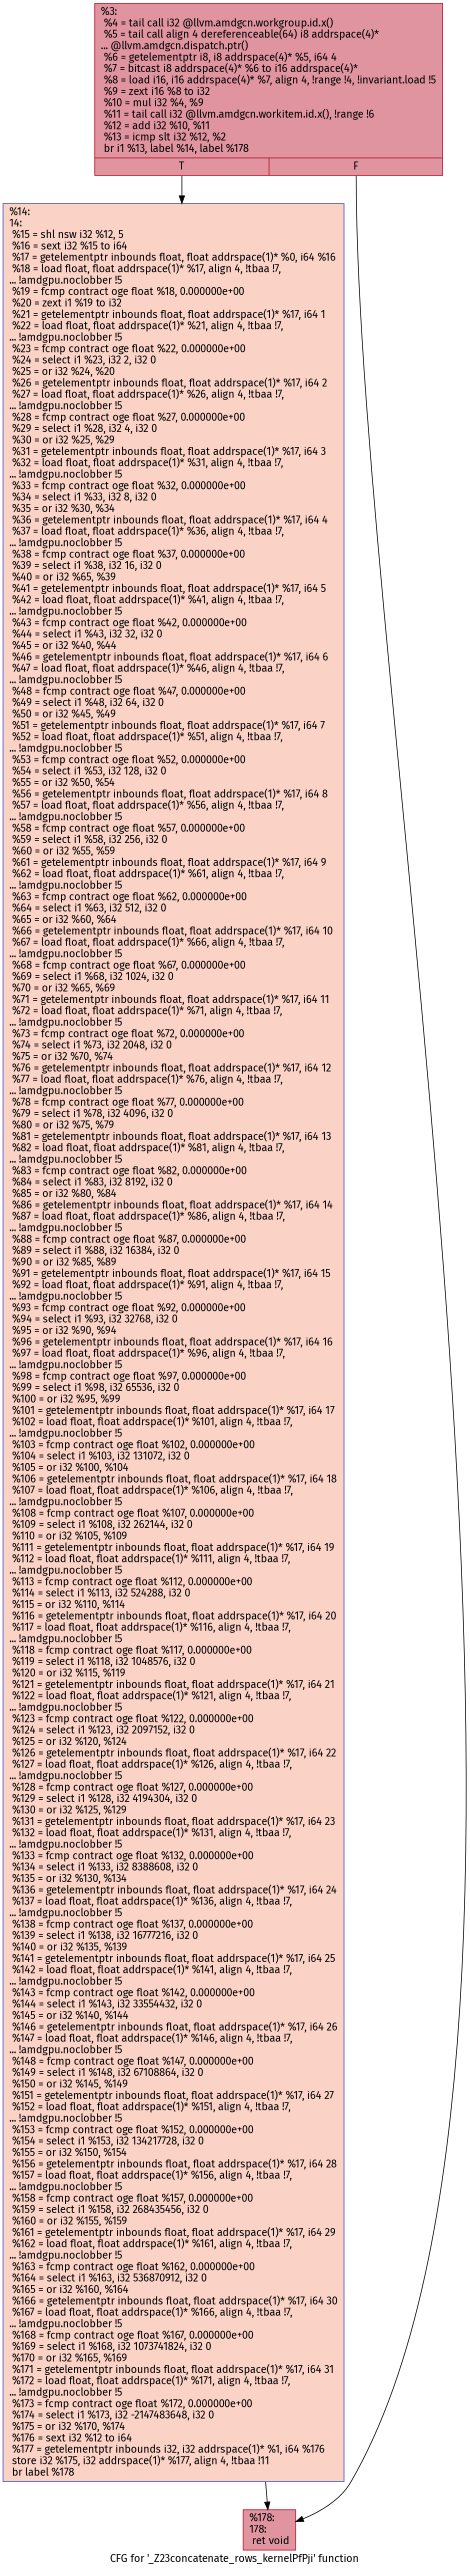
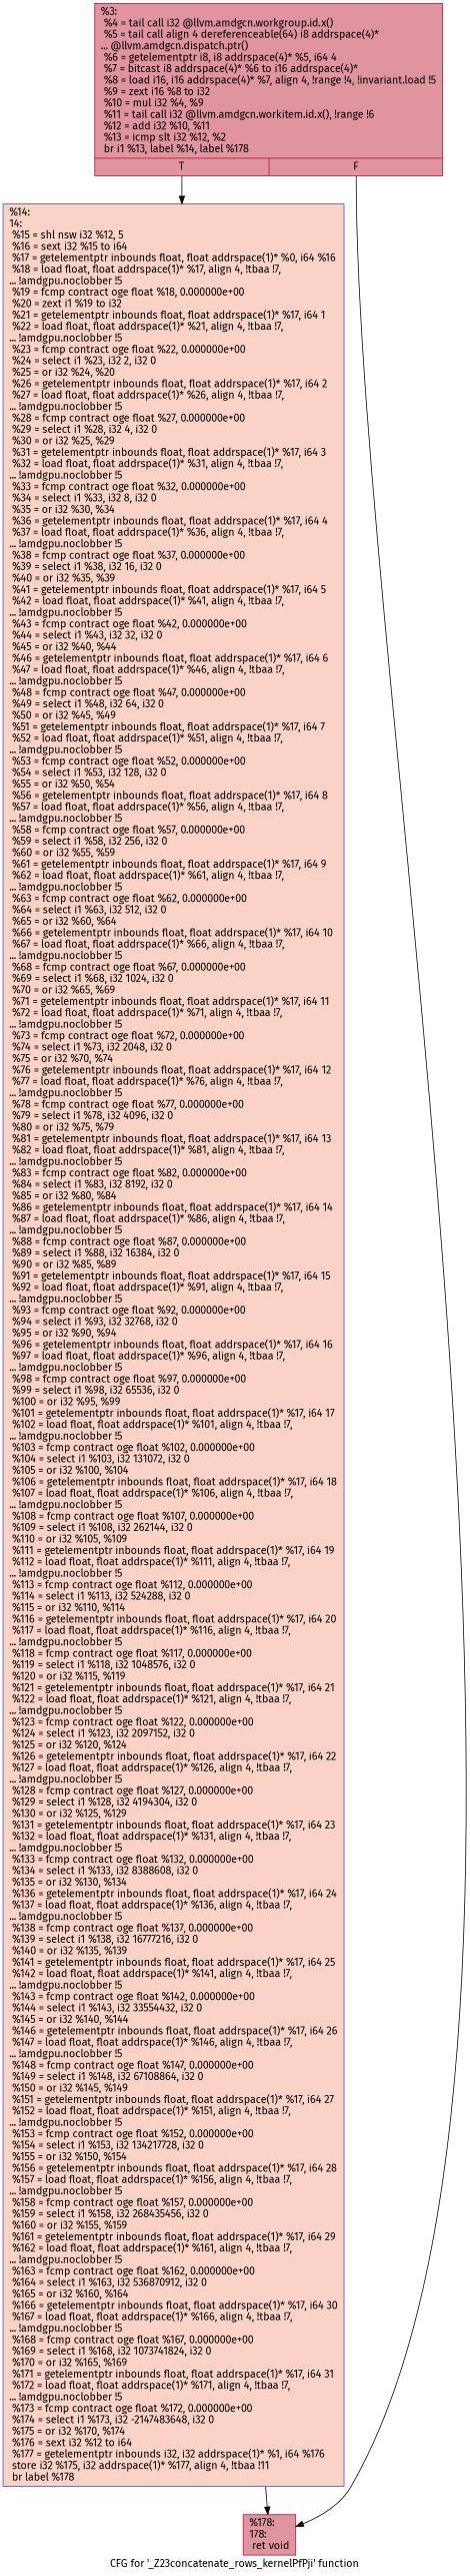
  digraph {
    label="CFG for '_Z23concatenate_rows_kernelPfPji' function"
    fontname="Fira Sans"
    node [color="#b70d28ff" fillcolor="#b70d2870" shape=record style=filled fontname="Fira Sans"]
    edge [fontname="Fira Sans"]
    n1 [label="{%3:\l  %4 = tail call i32 @llvm.amdgcn.workgroup.id.x()\l  %5 = tail call align 4 dereferenceable(64) i8 addrspace(4)*\l... @llvm.amdgcn.dispatch.ptr()\l  %6 = getelementptr i8, i8 addrspace(4)* %5, i64 4\l  %7 = bitcast i8 addrspace(4)* %6 to i16 addrspace(4)*\l  %8 = load i16, i16 addrspace(4)* %7, align 4, !range !4, !invariant.load !5\l  %9 = zext i16 %8 to i32\l  %10 = mul i32 %4, %9\l  %11 = tail call i32 @llvm.amdgcn.workitem.id.x(), !range !6\l  %12 = add i32 %10, %11\l  %13 = icmp slt i32 %12, %2\l  br i1 %13, label %14, label %178\l|{<s0>T|<s1>F}}"]
-   n2 [color="#3d50c3ff" fillcolor="#f59c7d70" label="{%14:\l14:                                               \l  %15 = shl nsw i32 %12, 5\l  %16 = sext i32 %15 to i64\l  %17 = getelementptr inbounds float, float addrspace(1)* %0, i64 %16\l  %18 = load float, float addrspace(1)* %17, align 4, !tbaa !7,\l... !amdgpu.noclobber !5\l  %19 = fcmp contract oge float %18, 0.000000e+00\l  %20 = zext i1 %19 to i32\l  %21 = getelementptr inbounds float, float addrspace(1)* %17, i64 1\l  %22 = load float, float addrspace(1)* %21, align 4, !tbaa !7,\l... !amdgpu.noclobber !5\l  %23 = fcmp contract oge float %22, 0.000000e+00\l  %24 = select i1 %23, i32 2, i32 0\l  %25 = or i32 %24, %20\l  %26 = getelementptr inbounds float, float addrspace(1)* %17, i64 2\l  %27 = load float, float addrspace(1)* %26, align 4, !tbaa !7,\l... !amdgpu.noclobber !5\l  %28 = fcmp contract oge float %27, 0.000000e+00\l  %29 = select i1 %28, i32 4, i32 0\l  %30 = or i32 %25, %29\l  %31 = getelementptr inbounds float, float addrspace(1)* %17, i64 3\l  %32 = load float, float addrspace(1)* %31, align 4, !tbaa !7,\l... !amdgpu.noclobber !5\l  %33 = fcmp contract oge float %32, 0.000000e+00\l  %34 = select i1 %33, i32 8, i32 0\l  %35 = or i32 %30, %34\l  %36 = getelementptr inbounds float, float addrspace(1)* %17, i64 4\l  %37 = load float, float addrspace(1)* %36, align 4, !tbaa !7,\l... !amdgpu.noclobber !5\l  %38 = fcmp contract oge float %37, 0.000000e+00\l  %39 = select i1 %38, i32 16, i32 0\l  %40 = or i32 %65, %39\l  %41 = getelementptr inbounds float, float addrspace(1)* %17, i64 5\l  %42 = load float, float addrspace(1)* %41, align 4, !tbaa !7,\l... !amdgpu.noclobber !5\l  %43 = fcmp contract oge float %42, 0.000000e+00\l  %44 = select i1 %43, i32 32, i32 0\l  %45 = or i32 %40, %44\l  %46 = getelementptr inbounds float, float addrspace(1)* %17, i64 6\l  %47 = load float, float addrspace(1)* %46, align 4, !tbaa !7,\l... !amdgpu.noclobber !5\l  %48 = fcmp contract oge float %47, 0.000000e+00\l  %49 = select i1 %48, i32 64, i32 0\l  %50 = or i32 %45, %49\l  %51 = getelementptr inbounds float, float addrspace(1)* %17, i64 7\l  %52 = load float, float addrspace(1)* %51, align 4, !tbaa !7,\l... !amdgpu.noclobber !5\l  %53 = fcmp contract oge float %52, 0.000000e+00\l  %54 = select i1 %53, i32 128, i32 0\l  %55 = or i32 %50, %54\l  %56 = getelementptr inbounds float, float addrspace(1)* %17, i64 8\l  %57 = load float, float addrspace(1)* %56, align 4, !tbaa !7,\l... !amdgpu.noclobber !5\l  %58 = fcmp contract oge float %57, 0.000000e+00\l  %59 = select i1 %58, i32 256, i32 0\l  %60 = or i32 %55, %59\l  %61 = getelementptr inbounds float, float addrspace(1)* %17, i64 9\l  %62 = load float, float addrspace(1)* %61, align 4, !tbaa !7,\l... !amdgpu.noclobber !5\l  %63 = fcmp contract oge float %62, 0.000000e+00\l  %64 = select i1 %63, i32 512, i32 0\l  %65 = or i32 %60, %64\l  %66 = getelementptr inbounds float, float addrspace(1)* %17, i64 10\l  %67 = load float, float addrspace(1)* %66, align 4, !tbaa !7,\l... !amdgpu.noclobber !5\l  %68 = fcmp contract oge float %67, 0.000000e+00\l  %69 = select i1 %68, i32 1024, i32 0\l  %70 = or i32 %65, %69\l  %71 = getelementptr inbounds float, float addrspace(1)* %17, i64 11\l  %72 = load float, float addrspace(1)* %71, align 4, !tbaa !7,\l... !amdgpu.noclobber !5\l  %73 = fcmp contract oge float %72, 0.000000e+00\l  %74 = select i1 %73, i32 2048, i32 0\l  %75 = or i32 %70, %74\l  %76 = getelementptr inbounds float, float addrspace(1)* %17, i64 12\l  %77 = load float, float addrspace(1)* %76, align 4, !tbaa !7,\l... !amdgpu.noclobber !5\l  %78 = fcmp contract oge float %77, 0.000000e+00\l  %79 = select i1 %78, i32 4096, i32 0\l  %80 = or i32 %75, %79\l  %81 = getelementptr inbounds float, float addrspace(1)* %17, i64 13\l  %82 = load float, float addrspace(1)* %81, align 4, !tbaa !7,\l... !amdgpu.noclobber !5\l  %83 = fcmp contract oge float %82, 0.000000e+00\l  %84 = select i1 %83, i32 8192, i32 0\l  %85 = or i32 %80, %84\l  %86 = getelementptr inbounds float, float addrspace(1)* %17, i64 14\l  %87 = load float, float addrspace(1)* %86, align 4, !tbaa !7,\l... !amdgpu.noclobber !5\l  %88 = fcmp contract oge float %87, 0.000000e+00\l  %89 = select i1 %88, i32 16384, i32 0\l  %90 = or i32 %85, %89\l  %91 = getelementptr inbounds float, float addrspace(1)* %17, i64 15\l  %92 = load float, float addrspace(1)* %91, align 4, !tbaa !7,\l... !amdgpu.noclobber !5\l  %93 = fcmp contract oge float %92, 0.000000e+00\l  %94 = select i1 %93, i32 32768, i32 0\l  %95 = or i32 %90, %94\l  %96 = getelementptr inbounds float, float addrspace(1)* %17, i64 16\l  %97 = load float, float addrspace(1)* %96, align 4, !tbaa !7,\l... !amdgpu.noclobber !5\l  %98 = fcmp contract oge float %97, 0.000000e+00\l  %99 = select i1 %98, i32 65536, i32 0\l  %100 = or i32 %95, %99\l  %101 = getelementptr inbounds float, float addrspace(1)* %17, i64 17\l  %102 = load float, float addrspace(1)* %101, align 4, !tbaa !7,\l... !amdgpu.noclobber !5\l  %103 = fcmp contract oge float %102, 0.000000e+00\l  %104 = select i1 %103, i32 131072, i32 0\l  %105 = or i32 %100, %104\l  %106 = getelementptr inbounds float, float addrspace(1)* %17, i64 18\l  %107 = load float, float addrspace(1)* %106, align 4, !tbaa !7,\l... !amdgpu.noclobber !5\l  %108 = fcmp contract oge float %107, 0.000000e+00\l  %109 = select i1 %108, i32 262144, i32 0\l  %110 = or i32 %105, %109\l  %111 = getelementptr inbounds float, float addrspace(1)* %17, i64 19\l  %112 = load float, float addrspace(1)* %111, align 4, !tbaa !7,\l... !amdgpu.noclobber !5\l  %113 = fcmp contract oge float %112, 0.000000e+00\l  %114 = select i1 %113, i32 524288, i32 0\l  %115 = or i32 %110, %114\l  %116 = getelementptr inbounds float, float addrspace(1)* %17, i64 20\l  %117 = load float, float addrspace(1)* %116, align 4, !tbaa !7,\l... !amdgpu.noclobber !5\l  %118 = fcmp contract oge float %117, 0.000000e+00\l  %119 = select i1 %118, i32 1048576, i32 0\l  %120 = or i32 %115, %119\l  %121 = getelementptr inbounds float, float addrspace(1)* %17, i64 21\l  %122 = load float, float addrspace(1)* %121, align 4, !tbaa !7,\l... !amdgpu.noclobber !5\l  %123 = fcmp contract oge float %122, 0.000000e+00\l  %124 = select i1 %123, i32 2097152, i32 0\l  %125 = or i32 %120, %124\l  %126 = getelementptr inbounds float, float addrspace(1)* %17, i64 22\l  %127 = load float, float addrspace(1)* %126, align 4, !tbaa !7,\l... !amdgpu.noclobber !5\l  %128 = fcmp contract oge float %127, 0.000000e+00\l  %129 = select i1 %128, i32 4194304, i32 0\l  %130 = or i32 %125, %129\l  %131 = getelementptr inbounds float, float addrspace(1)* %17, i64 23\l  %132 = load float, float addrspace(1)* %131, align 4, !tbaa !7,\l... !amdgpu.noclobber !5\l  %133 = fcmp contract oge float %132, 0.000000e+00\l  %134 = select i1 %133, i32 8388608, i32 0\l  %135 = or i32 %130, %134\l  %136 = getelementptr inbounds float, float addrspace(1)* %17, i64 24\l  %137 = load float, float addrspace(1)* %136, align 4, !tbaa !7,\l... !amdgpu.noclobber !5\l  %138 = fcmp contract oge float %137, 0.000000e+00\l  %139 = select i1 %138, i32 16777216, i32 0\l  %140 = or i32 %135, %139\l  %141 = getelementptr inbounds float, float addrspace(1)* %17, i64 25\l  %142 = load float, float addrspace(1)* %141, align 4, !tbaa !7,\l... !amdgpu.noclobber !5\l  %143 = fcmp contract oge float %142, 0.000000e+00\l  %144 = select i1 %143, i32 33554432, i32 0\l  %145 = or i32 %140, %144\l  %146 = getelementptr inbounds float, float addrspace(1)* %17, i64 26\l  %147 = load float, float addrspace(1)* %146, align 4, !tbaa !7,\l... !amdgpu.noclobber !5\l  %148 = fcmp contract oge float %147, 0.000000e+00\l  %149 = select i1 %148, i32 67108864, i32 0\l  %150 = or i32 %145, %149\l  %151 = getelementptr inbounds float, float addrspace(1)* %17, i64 27\l  %152 = load float, float addrspace(1)* %151, align 4, !tbaa !7,\l... !amdgpu.noclobber !5\l  %153 = fcmp contract oge float %152, 0.000000e+00\l  %154 = select i1 %153, i32 134217728, i32 0\l  %155 = or i32 %150, %154\l  %156 = getelementptr inbounds float, float addrspace(1)* %17, i64 28\l  %157 = load float, float addrspace(1)* %156, align 4, !tbaa !7,\l... !amdgpu.noclobber !5\l  %158 = fcmp contract oge float %157, 0.000000e+00\l  %159 = select i1 %158, i32 268435456, i32 0\l  %160 = or i32 %155, %159\l  %161 = getelementptr inbounds float, float addrspace(1)* %17, i64 29\l  %162 = load float, float addrspace(1)* %161, align 4, !tbaa !7,\l... !amdgpu.noclobber !5\l  %163 = fcmp contract oge float %162, 0.000000e+00\l  %164 = select i1 %163, i32 536870912, i32 0\l  %165 = or i32 %160, %164\l  %166 = getelementptr inbounds float, float addrspace(1)* %17, i64 30\l  %167 = load float, float addrspace(1)* %166, align 4, !tbaa !7,\l... !amdgpu.noclobber !5\l  %168 = fcmp contract oge float %167, 0.000000e+00\l  %169 = select i1 %168, i32 1073741824, i32 0\l  %170 = or i32 %165, %169\l  %171 = getelementptr inbounds float, float addrspace(1)* %17, i64 31\l  %172 = load float, float addrspace(1)* %171, align 4, !tbaa !7,\l... !amdgpu.noclobber !5\l  %173 = fcmp contract oge float %172, 0.000000e+00\l  %174 = select i1 %173, i32 -2147483648, i32 0\l  %175 = or i32 %170, %174\l  %176 = sext i32 %12 to i64\l  %177 = getelementptr inbounds i32, i32 addrspace(1)* %1, i64 %176\l  store i32 %175, i32 addrspace(1)* %177, align 4, !tbaa !11\l  br label %178\l}"]
+   n2 [color="#3d50c3ff" fillcolor="#f59c7d70" label="{%14:\l14:                                               \l  %15 = shl nsw i32 %12, 5\l  %16 = sext i32 %15 to i64\l  %17 = getelementptr inbounds float, float addrspace(1)* %0, i64 %16\l  %18 = load float, float addrspace(1)* %17, align 4, !tbaa !7,\l... !amdgpu.noclobber !5\l  %19 = fcmp contract oge float %18, 0.000000e+00\l  %20 = zext i1 %19 to i32\l  %21 = getelementptr inbounds float, float addrspace(1)* %17, i64 1\l  %22 = load float, float addrspace(1)* %21, align 4, !tbaa !7,\l... !amdgpu.noclobber !5\l  %23 = fcmp contract oge float %22, 0.000000e+00\l  %24 = select i1 %23, i32 2, i32 0\l  %25 = or i32 %24, %20\l  %26 = getelementptr inbounds float, float addrspace(1)* %17, i64 2\l  %27 = load float, float addrspace(1)* %26, align 4, !tbaa !7,\l... !amdgpu.noclobber !5\l  %28 = fcmp contract oge float %27, 0.000000e+00\l  %29 = select i1 %28, i32 4, i32 0\l  %30 = or i32 %25, %29\l  %31 = getelementptr inbounds float, float addrspace(1)* %17, i64 3\l  %32 = load float, float addrspace(1)* %31, align 4, !tbaa !7,\l... !amdgpu.noclobber !5\l  %33 = fcmp contract oge float %32, 0.000000e+00\l  %34 = select i1 %33, i32 8, i32 0\l  %35 = or i32 %30, %34\l  %36 = getelementptr inbounds float, float addrspace(1)* %17, i64 4\l  %37 = load float, float addrspace(1)* %36, align 4, !tbaa !7,\l... !amdgpu.noclobber !5\l  %38 = fcmp contract oge float %37, 0.000000e+00\l  %39 = select i1 %38, i32 16, i32 0\l  %40 = or i32 %35, %39\l  %41 = getelementptr inbounds float, float addrspace(1)* %17, i64 5\l  %42 = load float, float addrspace(1)* %41, align 4, !tbaa !7,\l... !amdgpu.noclobber !5\l  %43 = fcmp contract oge float %42, 0.000000e+00\l  %44 = select i1 %43, i32 32, i32 0\l  %45 = or i32 %40, %44\l  %46 = getelementptr inbounds float, float addrspace(1)* %17, i64 6\l  %47 = load float, float addrspace(1)* %46, align 4, !tbaa !7,\l... !amdgpu.noclobber !5\l  %48 = fcmp contract oge float %47, 0.000000e+00\l  %49 = select i1 %48, i32 64, i32 0\l  %50 = or i32 %45, %49\l  %51 = getelementptr inbounds float, float addrspace(1)* %17, i64 7\l  %52 = load float, float addrspace(1)* %51, align 4, !tbaa !7,\l... !amdgpu.noclobber !5\l  %53 = fcmp contract oge float %52, 0.000000e+00\l  %54 = select i1 %53, i32 128, i32 0\l  %55 = or i32 %50, %54\l  %56 = getelementptr inbounds float, float addrspace(1)* %17, i64 8\l  %57 = load float, float addrspace(1)* %56, align 4, !tbaa !7,\l... !amdgpu.noclobber !5\l  %58 = fcmp contract oge float %57, 0.000000e+00\l  %59 = select i1 %58, i32 256, i32 0\l  %60 = or i32 %55, %59\l  %61 = getelementptr inbounds float, float addrspace(1)* %17, i64 9\l  %62 = load float, float addrspace(1)* %61, align 4, !tbaa !7,\l... !amdgpu.noclobber !5\l  %63 = fcmp contract oge float %62, 0.000000e+00\l  %64 = select i1 %63, i32 512, i32 0\l  %65 = or i32 %60, %64\l  %66 = getelementptr inbounds float, float addrspace(1)* %17, i64 10\l  %67 = load float, float addrspace(1)* %66, align 4, !tbaa !7,\l... !amdgpu.noclobber !5\l  %68 = fcmp contract oge float %67, 0.000000e+00\l  %69 = select i1 %68, i32 1024, i32 0\l  %70 = or i32 %65, %69\l  %71 = getelementptr inbounds float, float addrspace(1)* %17, i64 11\l  %72 = load float, float addrspace(1)* %71, align 4, !tbaa !7,\l... !amdgpu.noclobber !5\l  %73 = fcmp contract oge float %72, 0.000000e+00\l  %74 = select i1 %73, i32 2048, i32 0\l  %75 = or i32 %70, %74\l  %76 = getelementptr inbounds float, float addrspace(1)* %17, i64 12\l  %77 = load float, float addrspace(1)* %76, align 4, !tbaa !7,\l... !amdgpu.noclobber !5\l  %78 = fcmp contract oge float %77, 0.000000e+00\l  %79 = select i1 %78, i32 4096, i32 0\l  %80 = or i32 %75, %79\l  %81 = getelementptr inbounds float, float addrspace(1)* %17, i64 13\l  %82 = load float, float addrspace(1)* %81, align 4, !tbaa !7,\l... !amdgpu.noclobber !5\l  %83 = fcmp contract oge float %82, 0.000000e+00\l  %84 = select i1 %83, i32 8192, i32 0\l  %85 = or i32 %80, %84\l  %86 = getelementptr inbounds float, float addrspace(1)* %17, i64 14\l  %87 = load float, float addrspace(1)* %86, align 4, !tbaa !7,\l... !amdgpu.noclobber !5\l  %88 = fcmp contract oge float %87, 0.000000e+00\l  %89 = select i1 %88, i32 16384, i32 0\l  %90 = or i32 %85, %89\l  %91 = getelementptr inbounds float, float addrspace(1)* %17, i64 15\l  %92 = load float, float addrspace(1)* %91, align 4, !tbaa !7,\l... !amdgpu.noclobber !5\l  %93 = fcmp contract oge float %92, 0.000000e+00\l  %94 = select i1 %93, i32 32768, i32 0\l  %95 = or i32 %90, %94\l  %96 = getelementptr inbounds float, float addrspace(1)* %17, i64 16\l  %97 = load float, float addrspace(1)* %96, align 4, !tbaa !7,\l... !amdgpu.noclobber !5\l  %98 = fcmp contract oge float %97, 0.000000e+00\l  %99 = select i1 %98, i32 65536, i32 0\l  %100 = or i32 %95, %99\l  %101 = getelementptr inbounds float, float addrspace(1)* %17, i64 17\l  %102 = load float, float addrspace(1)* %101, align 4, !tbaa !7,\l... !amdgpu.noclobber !5\l  %103 = fcmp contract oge float %102, 0.000000e+00\l  %104 = select i1 %103, i32 131072, i32 0\l  %105 = or i32 %100, %104\l  %106 = getelementptr inbounds float, float addrspace(1)* %17, i64 18\l  %107 = load float, float addrspace(1)* %106, align 4, !tbaa !7,\l... !amdgpu.noclobber !5\l  %108 = fcmp contract oge float %107, 0.000000e+00\l  %109 = select i1 %108, i32 262144, i32 0\l  %110 = or i32 %105, %109\l  %111 = getelementptr inbounds float, float addrspace(1)* %17, i64 19\l  %112 = load float, float addrspace(1)* %111, align 4, !tbaa !7,\l... !amdgpu.noclobber !5\l  %113 = fcmp contract oge float %112, 0.000000e+00\l  %114 = select i1 %113, i32 524288, i32 0\l  %115 = or i32 %110, %114\l  %116 = getelementptr inbounds float, float addrspace(1)* %17, i64 20\l  %117 = load float, float addrspace(1)* %116, align 4, !tbaa !7,\l... !amdgpu.noclobber !5\l  %118 = fcmp contract oge float %117, 0.000000e+00\l  %119 = select i1 %118, i32 1048576, i32 0\l  %120 = or i32 %115, %119\l  %121 = getelementptr inbounds float, float addrspace(1)* %17, i64 21\l  %122 = load float, float addrspace(1)* %121, align 4, !tbaa !7,\l... !amdgpu.noclobber !5\l  %123 = fcmp contract oge float %122, 0.000000e+00\l  %124 = select i1 %123, i32 2097152, i32 0\l  %125 = or i32 %120, %124\l  %126 = getelementptr inbounds float, float addrspace(1)* %17, i64 22\l  %127 = load float, float addrspace(1)* %126, align 4, !tbaa !7,\l... !amdgpu.noclobber !5\l  %128 = fcmp contract oge float %127, 0.000000e+00\l  %129 = select i1 %128, i32 4194304, i32 0\l  %130 = or i32 %125, %129\l  %131 = getelementptr inbounds float, float addrspace(1)* %17, i64 23\l  %132 = load float, float addrspace(1)* %131, align 4, !tbaa !7,\l... !amdgpu.noclobber !5\l  %133 = fcmp contract oge float %132, 0.000000e+00\l  %134 = select i1 %133, i32 8388608, i32 0\l  %135 = or i32 %130, %134\l  %136 = getelementptr inbounds float, float addrspace(1)* %17, i64 24\l  %137 = load float, float addrspace(1)* %136, align 4, !tbaa !7,\l... !amdgpu.noclobber !5\l  %138 = fcmp contract oge float %137, 0.000000e+00\l  %139 = select i1 %138, i32 16777216, i32 0\l  %140 = or i32 %135, %139\l  %141 = getelementptr inbounds float, float addrspace(1)* %17, i64 25\l  %142 = load float, float addrspace(1)* %141, align 4, !tbaa !7,\l... !amdgpu.noclobber !5\l  %143 = fcmp contract oge float %142, 0.000000e+00\l  %144 = select i1 %143, i32 33554432, i32 0\l  %145 = or i32 %140, %144\l  %146 = getelementptr inbounds float, float addrspace(1)* %17, i64 26\l  %147 = load float, float addrspace(1)* %146, align 4, !tbaa !7,\l... !amdgpu.noclobber !5\l  %148 = fcmp contract oge float %147, 0.000000e+00\l  %149 = select i1 %148, i32 67108864, i32 0\l  %150 = or i32 %145, %149\l  %151 = getelementptr inbounds float, float addrspace(1)* %17, i64 27\l  %152 = load float, float addrspace(1)* %151, align 4, !tbaa !7,\l... !amdgpu.noclobber !5\l  %153 = fcmp contract oge float %152, 0.000000e+00\l  %154 = select i1 %153, i32 134217728, i32 0\l  %155 = or i32 %150, %154\l  %156 = getelementptr inbounds float, float addrspace(1)* %17, i64 28\l  %157 = load float, float addrspace(1)* %156, align 4, !tbaa !7,\l... !amdgpu.noclobber !5\l  %158 = fcmp contract oge float %157, 0.000000e+00\l  %159 = select i1 %158, i32 268435456, i32 0\l  %160 = or i32 %155, %159\l  %161 = getelementptr inbounds float, float addrspace(1)* %17, i64 29\l  %162 = load float, float addrspace(1)* %161, align 4, !tbaa !7,\l... !amdgpu.noclobber !5\l  %163 = fcmp contract oge float %162, 0.000000e+00\l  %164 = select i1 %163, i32 536870912, i32 0\l  %165 = or i32 %160, %164\l  %166 = getelementptr inbounds float, float addrspace(1)* %17, i64 30\l  %167 = load float, float addrspace(1)* %166, align 4, !tbaa !7,\l... !amdgpu.noclobber !5\l  %168 = fcmp contract oge float %167, 0.000000e+00\l  %169 = select i1 %168, i32 1073741824, i32 0\l  %170 = or i32 %165, %169\l  %171 = getelementptr inbounds float, float addrspace(1)* %17, i64 31\l  %172 = load float, float addrspace(1)* %171, align 4, !tbaa !7,\l... !amdgpu.noclobber !5\l  %173 = fcmp contract oge float %172, 0.000000e+00\l  %174 = select i1 %173, i32 -2147483648, i32 0\l  %175 = or i32 %170, %174\l  %176 = sext i32 %12 to i64\l  %177 = getelementptr inbounds i32, i32 addrspace(1)* %1, i64 %176\l  store i32 %175, i32 addrspace(1)* %177, align 4, !tbaa !11\l  br label %178\l}"]
    n3 [label="{%178:\l178:                                              \l  ret void\l}"]
    n1 -> n2 [tailport=s0]
    n1 -> n3 [tailport=s1]
    n2 -> n3
  }
